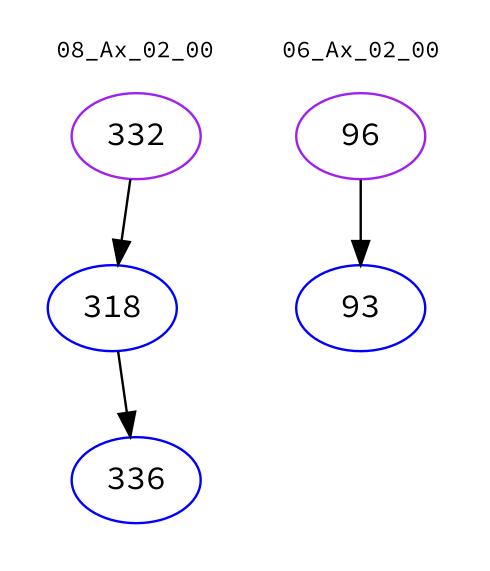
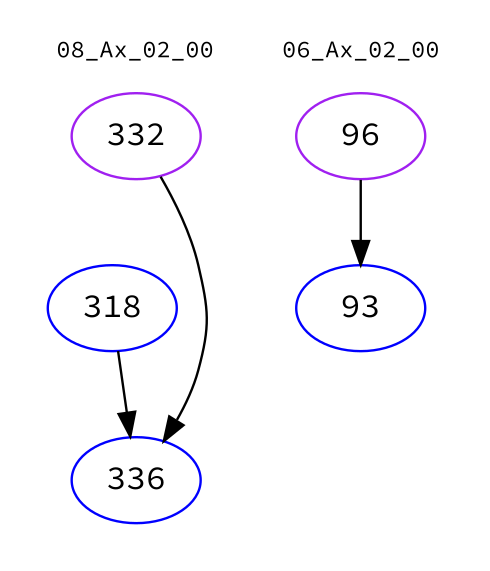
  digraph {
    fontname="Source Code Pro"
    node [color=blue fontname="Source Code Pro"]
    edge [color=black fontname="Source Code Pro"]
    n1 [color=purple label=332]
    n2 [label=318]
    n3 [label=336]
    n4 [color=purple label=96]
    n5 [label=93]
    subgraph cluster_1 {
      color=white
      fontsize=10
      label="08_Ax_02_00"
      n1
      n2
      n3
    }
    subgraph cluster_2 {
      color=white
      fontsize=10
      label="06_Ax_02_00"
      n4
      n5
    }
-   n1 -> n2
+   n1 -> n3
    n2 -> n3
    n4 -> n5
  }
